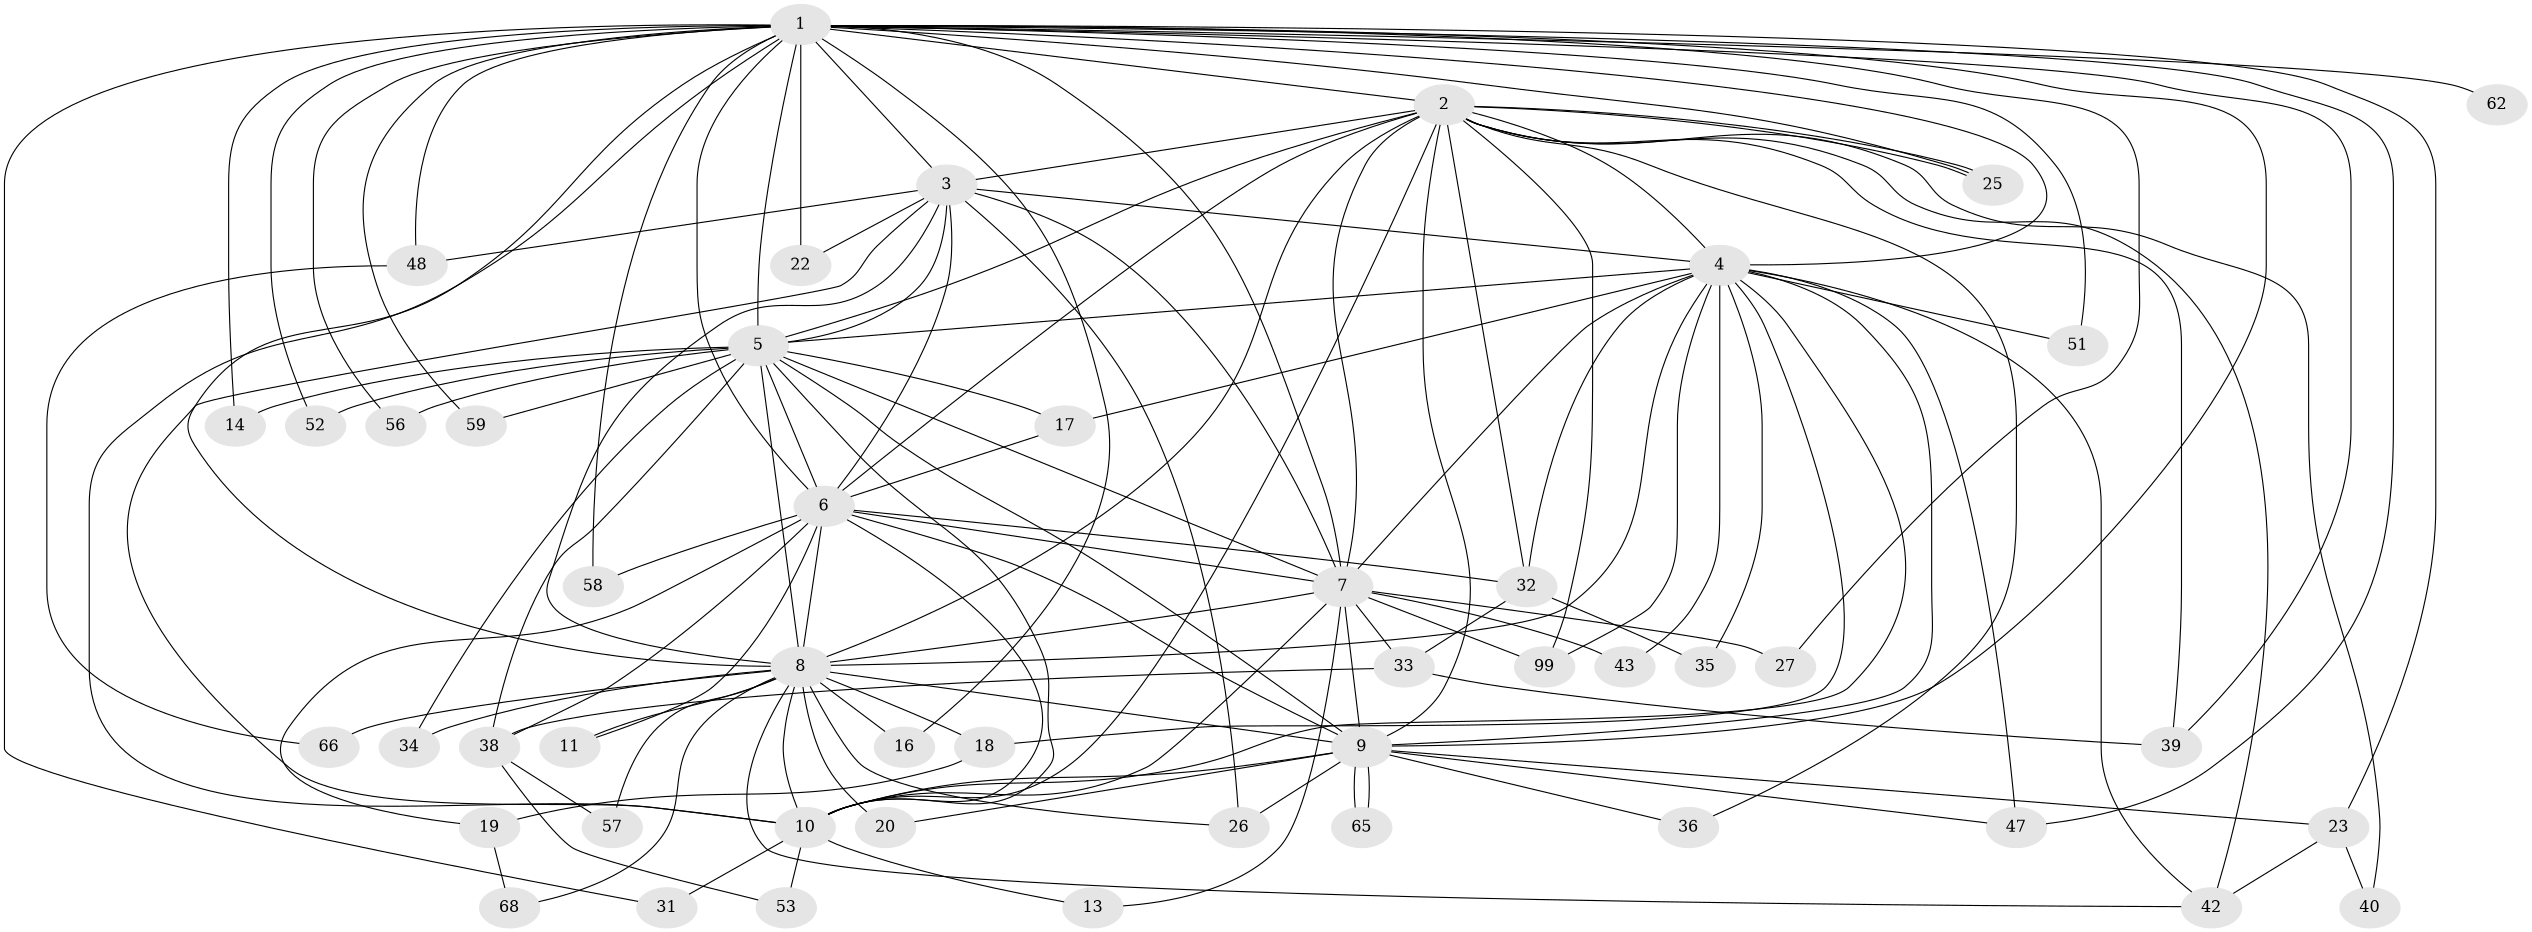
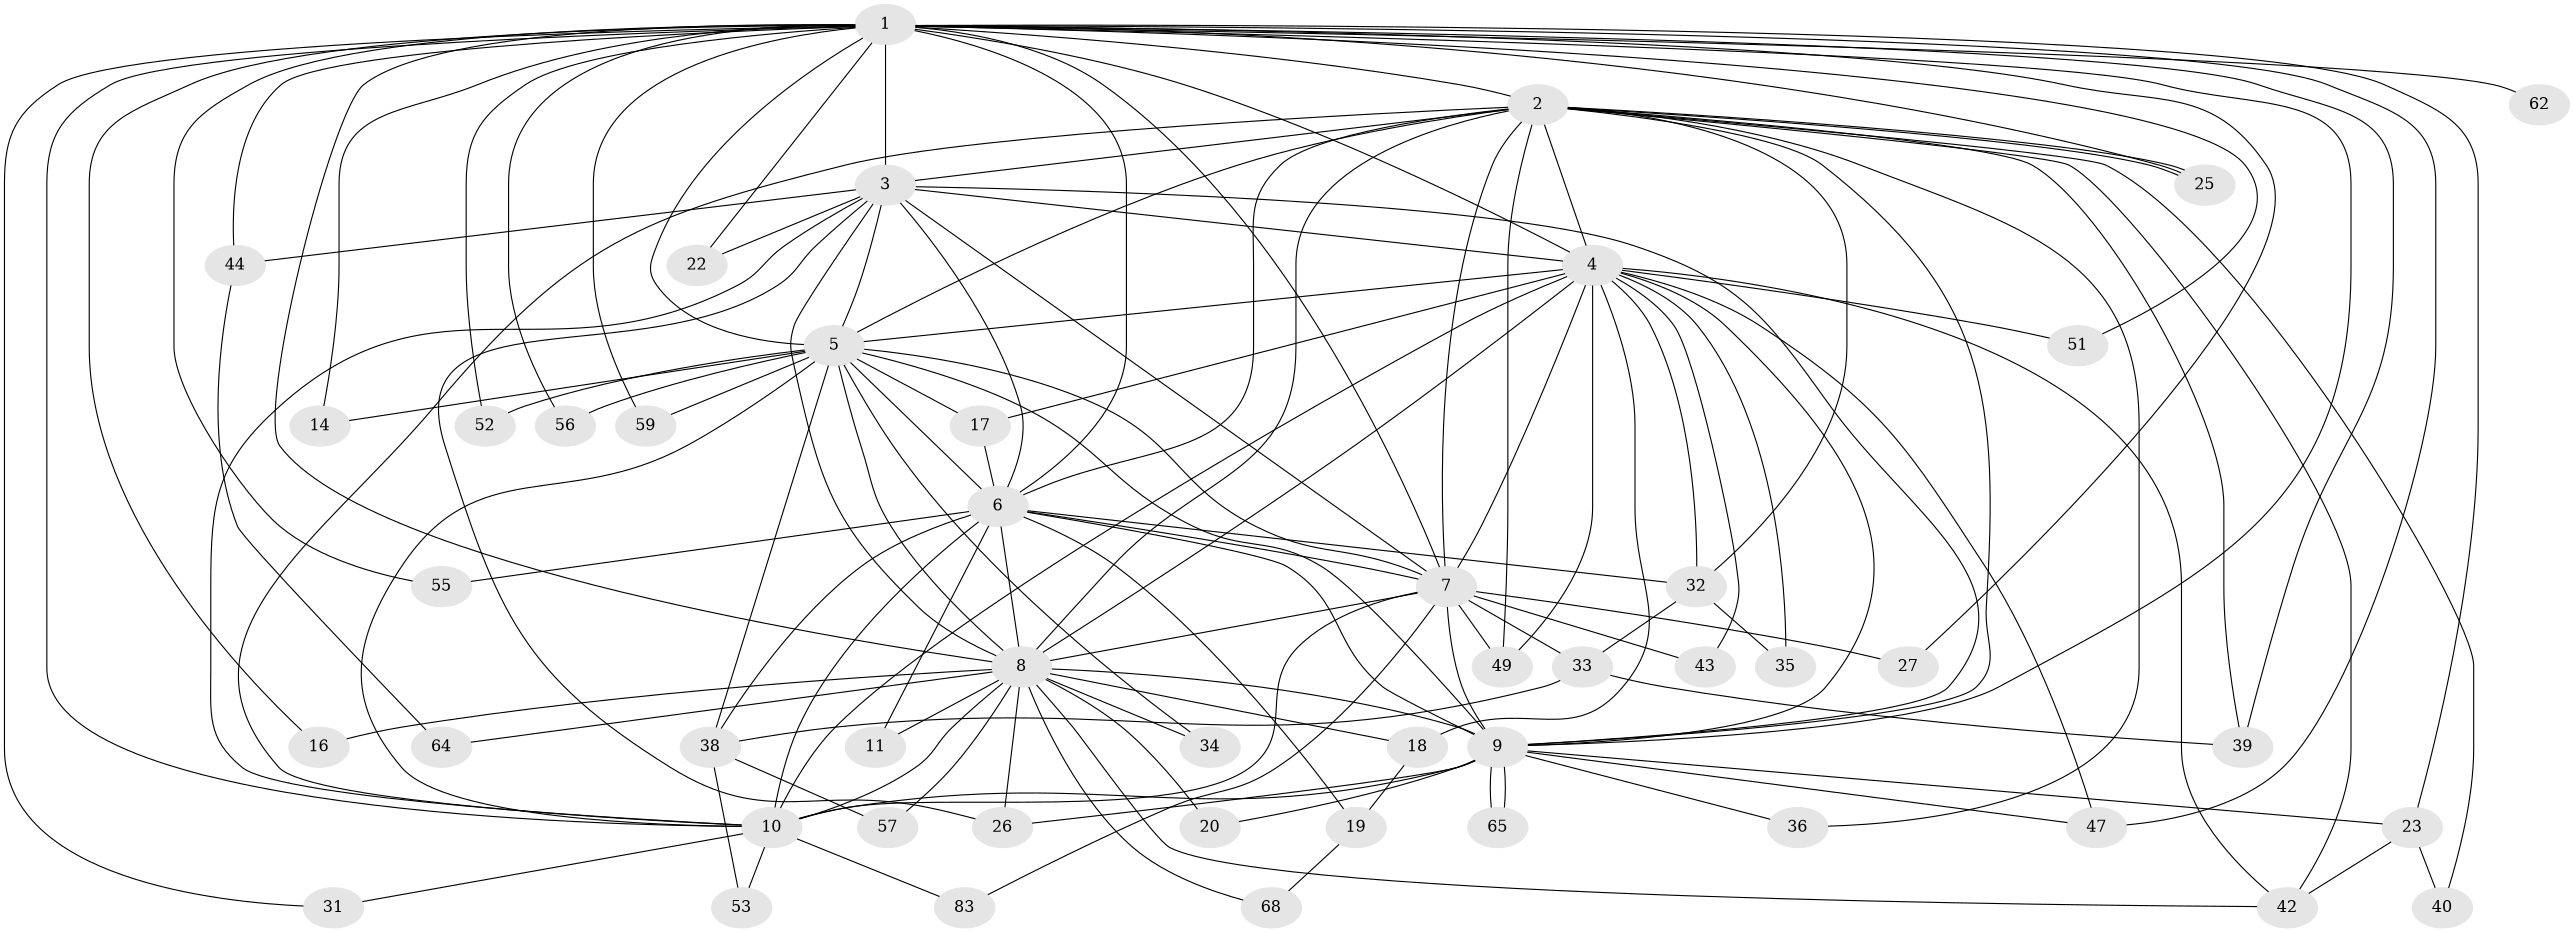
  graph {
    node [color=gray90 style=filled]
    1 [super="+15"]
    2 [super="+30"]
    3 [super="+24"]
    4 [super="+45"]
    5 [super="+67"]
    6 [super="+32"]
    7 [super="+63"]
    8 [super="+61"]
    9 [super="+28"]
    10 [super="+21"]
    14
    16
    22
    23 [super="+44"]
    25 [super="+37"]
    27
    31
    39
    47 [super="+55"]
-   48
+   48 [label=44]
    51
    52 [super="+60"]
    56
-   58
+   58 [label=55]
    59
    62
    n27 [label=32 super="+54"]
    36
    40
    42
-   49 [label=99]
+   49
    26 [super="+64"]
    17
    18
    35 [super="+46"]
    43
    34
    38 [super="+50"]
    11
    19
-   13
+   13 [label=83]
    33 [super="+41"]
    20 [super="+29"]
    57
-   66
+   66 [label=64]
    68
    65
    53
    1 -- 2
    1 -- 3
    1 -- 4
    1 -- 5
    1 -- 6 [weight=2]
    1 -- 7
    1 -- 8
    1 -- 9
    1 -- 10
    1 -- 14
    1 -- 16
    1 -- 22
    1 -- 23
    1 -- 25
    1 -- 27
    1 -- 31
    1 -- 39
    1 -- 47
    1 -- 48
    1 -- 51
    1 -- 52 [weight=2]
    1 -- 56
    1 -- 58
    1 -- 59
    1 -- 62
    2 -- 3
    2 -- 4
    2 -- 5
    2 -- 6
    2 -- 7 [weight=2]
    2 -- 8
    2 -- 9
    2 -- 10
    2 -- 25
    2 -- 25
    2 -- 39
    2 -- n27
    2 -- 36
    2 -- 40
    2 -- 42
    2 -- 49
    3 -- 4
    3 -- 5
    3 -- 6
    3 -- 7
    3 -- 8
+   3 -- 9
    3 -- 10
    3 -- 22
    3 -- 48
    3 -- 26
    4 -- 5
    4 -- 7
    4 -- 8 [weight=2]
    4 -- 9
    4 -- 10
    4 -- 47
    4 -- 51
    4 -- n27
    4 -- 42
    4 -- 49
    4 -- 17
    4 -- 18
    4 -- 35 [weight=2]
    4 -- 43
    5 -- 6
    5 -- 7
    5 -- 8 [weight=2]
    5 -- 9
    5 -- 10
    5 -- 14
    5 -- 52
    5 -- 56
    5 -- 59
    5 -- 17
    5 -- 34
    5 -- 38
    6 -- 7
    6 -- 8
    6 -- 9
    6 -- 10
    6 -- 58
    6 -- n27
    6 -- 38
    6 -- 11
    6 -- 19
    7 -- 8
    7 -- 9 [weight=2]
    7 -- 10
    7 -- 27
    7 -- 49
    7 -- 43
    7 -- 13
    7 -- 33
    8 -- 9
    8 -- 10 [weight=2]
    8 -- 16
    8 -- 42
    8 -- 26
    8 -- 18
    8 -- 34
    8 -- 11
    8 -- 20 [weight=2]
    8 -- 57
    8 -- 66
    8 -- 68
    9 -- 10
    9 -- 23
    9 -- 47
    9 -- 36
    9 -- 26
    9 -- 20
    9 -- 65
    9 -- 65
    10 -- 31
    10 -- 13
    10 -- 53
    23 -- 40
    23 -- 42
    48 -- 66
    n27 -- 35
    n27 -- 33
    17 -- 6
    18 -- 19
    38 -- 57
    38 -- 53
    19 -- 68
    33 -- 39
    33 -- 38
  }
